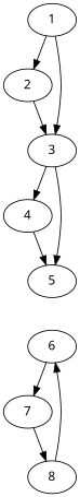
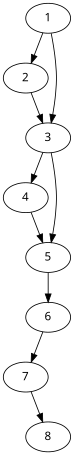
  digraph {
    fontname="Noto Sans"
    node [fontname="Noto Sans"]
    edge [fontname="Noto Sans"]
    1
    2
    3
    4
    5
    6
    7
    8
    1 -> 2
    1 -> 3
    2 -> 3
    3 -> 4
    3 -> 5
    4 -> 5
-   8 -> 6
+   5 -> 6
    6 -> 7
    7 -> 8
  }
